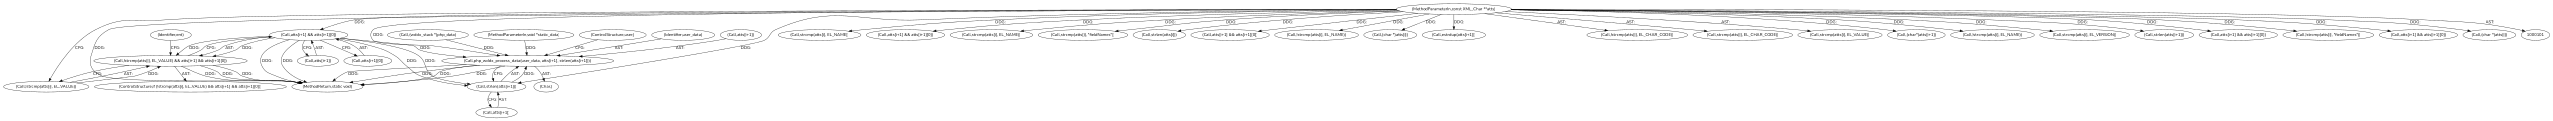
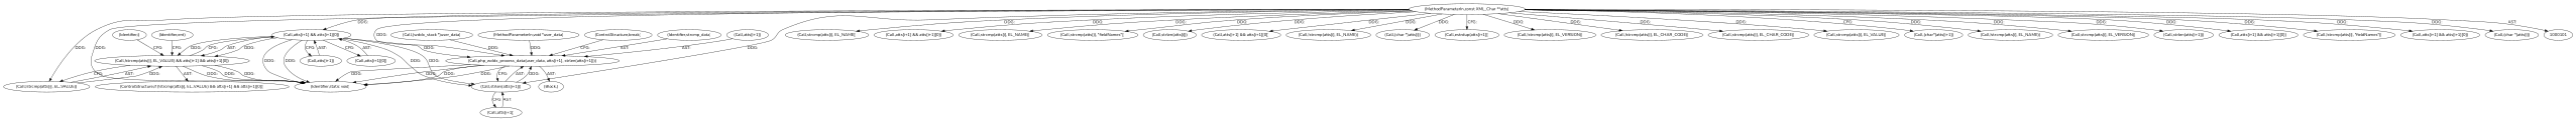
  digraph {
    fontname=Nunito
    node [fontname=Nunito]
    edge [fontname=Nunito]
    n1 [label="(Call,atts[i+1] && atts[i+1][0])"]
    n2 [label="(Call,!strcmp(atts[i], EL_VALUE) && atts[i+1] && atts[i+1][0])"]
    n3 [label="(Call,php_wddx_process_data(user_data, atts[i+1], strlen(atts[i+1])))"]
    n4 [label="(Call,strlen(atts[i+1]))"]
    n5 [label="(Call,atts[i+1])"]
    n6 [label="(Call,atts[i+1][0])"]
-   n7 [label="(MethodReturn,static void)"]
+   n7 [label="(Identifier,static void)"]
    n8 [label="(Call,!strcmp(atts[i], EL_VALUE))"]
    n9 [label="(ControlStructure,if (!strcmp(atts[i], EL_VALUE) && atts[i+1] && atts[i+1][0]))"]
-   n10 [label="(Char,)"]
+   n10 [label="(Block,)"]
    n11 [label="(Call,atts[i+1])"]
    n12 [label="(MethodParameterIn,const XML_Char **atts)"]
    n13 [label="(Call,strcmp(atts[i], EL_NAME))"]
    n14 [label="(Call,atts[i+1] && atts[i+1][0])"]
    n15 [label="(Call,strcmp(atts[i], EL_NAME))"]
    n16 [label="(Call,strcmp(atts[i], \"fieldNames\"))"]
    n17 [label="(Call,strlen(atts[i]))"]
    n18 [label="(Call,atts[i+1] && atts[i+1][0])"]
    n19 [label="(Call,!strcmp(atts[i], EL_NAME))"]
    n20 [label="(Call,(char *)atts[i])"]
    n21 [label="(Call,estrdup(atts[i+1]))"]
+   n22 [label="(Call,!strcmp(atts[i], EL_VERSION))"]
    n23 [label="(Call,!strcmp(atts[i], EL_CHAR_CODE))"]
    n24 [label="(Call,strcmp(atts[i], EL_CHAR_CODE))"]
    n25 [label="(Call,strcmp(atts[i], EL_VALUE))"]
    n26 [label="(Call,(char*)atts[i+1])"]
    n27 [label="(Call,!strcmp(atts[i], EL_NAME))"]
    n28 [label="(Call,strcmp(atts[i], EL_VERSION))"]
    n29 [label="(Call,strlen(atts[i+1]))"]
    n30 [label="(Call,atts[i+1] && atts[i+1][0])"]
    n31 [label="(Call,!strcmp(atts[i], \"fieldNames\"))"]
    n32 [label="(Call,atts[i+1] && atts[i+1][0])"]
    n33 [label="(Call,(char *)atts[i])"]
    1000101
-   n35 [label="(Call,(wddx_stack *)php_data)"]
-   n37 [label="(MethodParameterIn,void *static_data)"]
+   n35 [label="(Call,(wddx_stack *)user_data)"]
+   n36 [label="(Identifier,i)"]
+   n37 [label="(MethodParameterIn,void *user_data)"]
    n38 [label="(Identifier,ent)"]
-   n39 [label="(ControlStructure,user;)"]
-   n40 [label="(Identifier,user_data)"]
+   n39 [label="(ControlStructure,break;)"]
+   n40 [label="(Identifier,strcmp_data)"]
    n41 [label="(Call,atts[i+1])"]
    n1 -> n2 [label="AST: "]
    n1 -> n2 [label="DDG: "]
    n1 -> n2 [label="DDG: "]
    n1 -> n3 [label="DDG: "]
    n1 -> n4 [label="DDG: "]
    n1 -> n4 [label="DDG: "]
    n1 -> n5 [label="CFG: "]
    n1 -> n6 [label="CFG: "]
    n1 -> n7 [label="DDG: "]
    n1 -> n7 [label="DDG: "]
    n2 -> n1 [label="CFG: "]
    n2 -> n7 [label="DDG: "]
    n2 -> n7 [label="DDG: "]
    n2 -> n7 [label="DDG: "]
    n2 -> n8 [label="CFG: "]
    n2 -> n9 [label="AST: "]
    n3 -> n4 [label="CFG: "]
    n3 -> n7 [label="DDG: "]
    n3 -> n7 [label="DDG: "]
    n3 -> n7 [label="DDG: "]
    n3 -> n7 [label="DDG: "]
    n3 -> n10 [label="AST: "]
    n4 -> n3 [label="AST: "]
    n4 -> n3 [label="DDG: "]
    n4 -> n11 [label="CFG: "]
    n5 -> n1 [label="AST: "]
    n6 -> n1 [label="AST: "]
    n8 -> n2 [label="AST: "]
    n8 -> n2 [label="DDG: "]
    n11 -> n4 [label="AST: "]
    n12 -> n1 [label="DDG: "]
    n12 -> n3 [label="DDG: "]
    n12 -> n4 [label="DDG: "]
    n12 -> n7 [label="DDG: "]
-   n12 -> n8 [label="CFG: "]
+   n12 -> n8 [label="DDG: "]
    n12 -> n13 [label="DDG: "]
    n12 -> n14 [label="DDG: "]
    n12 -> n15 [label="DDG: "]
    n12 -> n16 [label="DDG: "]
    n12 -> n17 [label="DDG: "]
    n12 -> n18 [label="DDG: "]
    n12 -> n19 [label="DDG: "]
    n12 -> n20 [label="DDG: "]
-   n12 -> n21 [label="DDG: "]
-   n12 -> n23 [label="AST: "]
-   n12 -> n24 [label="AST: "]
-   n12 -> n25 [label="AST: "]
-   n12 -> n26 [label="DDG: "]
+   n12 -> n21 [label="CFG: "]
+   n12 -> n22 [label="DDG: "]
+   n12 -> n23 [label="DDG: "]
+   n12 -> n24 [label="DDG: "]
+   n12 -> n25 [label="DDG: "]
+   n12 -> n26 [label="CFG: "]
    n12 -> n27 [label="DDG: "]
    n12 -> n28 [label="DDG: "]
    n12 -> n29 [label="DDG: "]
    n12 -> n30 [label="DDG: "]
    n12 -> n31 [label="DDG: "]
    n12 -> n32 [label="DDG: "]
    n12 -> n33 [label="DDG: "]
    n12 -> 1000101 [label="AST: "]
    n35 -> n3 [label="DDG: "]
+   n36 -> n2 [label="CFG: "]
    n37 -> n3 [label="DDG: "]
    n38 -> n2 [label="CFG: "]
    n39 -> n3 [label="CFG: "]
    n40 -> n3 [label="AST: "]
    n41 -> n3 [label="AST: "]
  }
